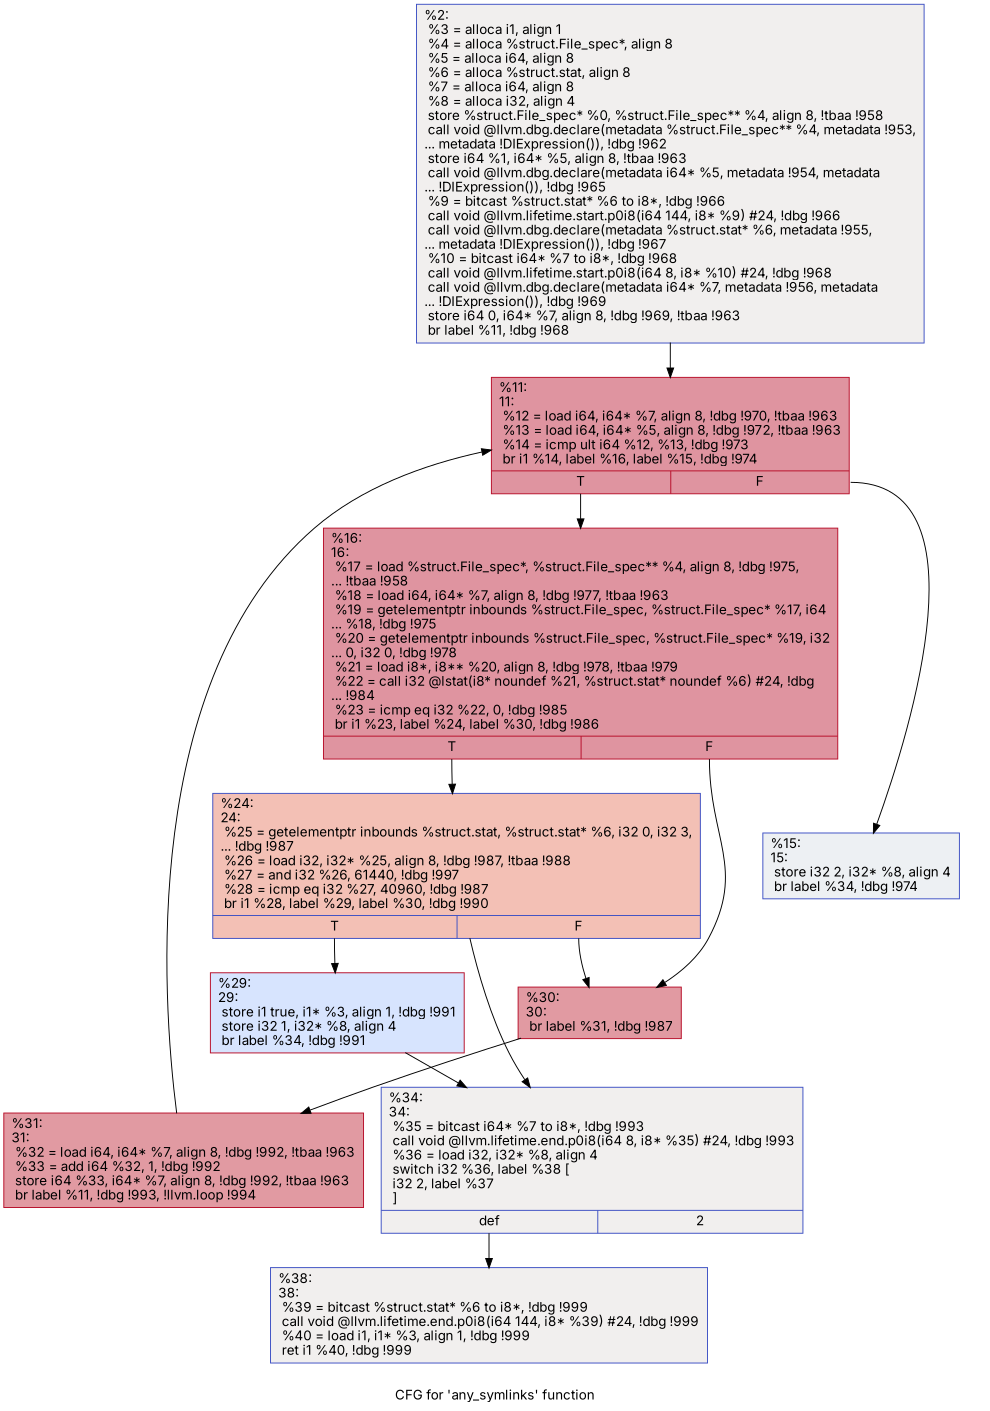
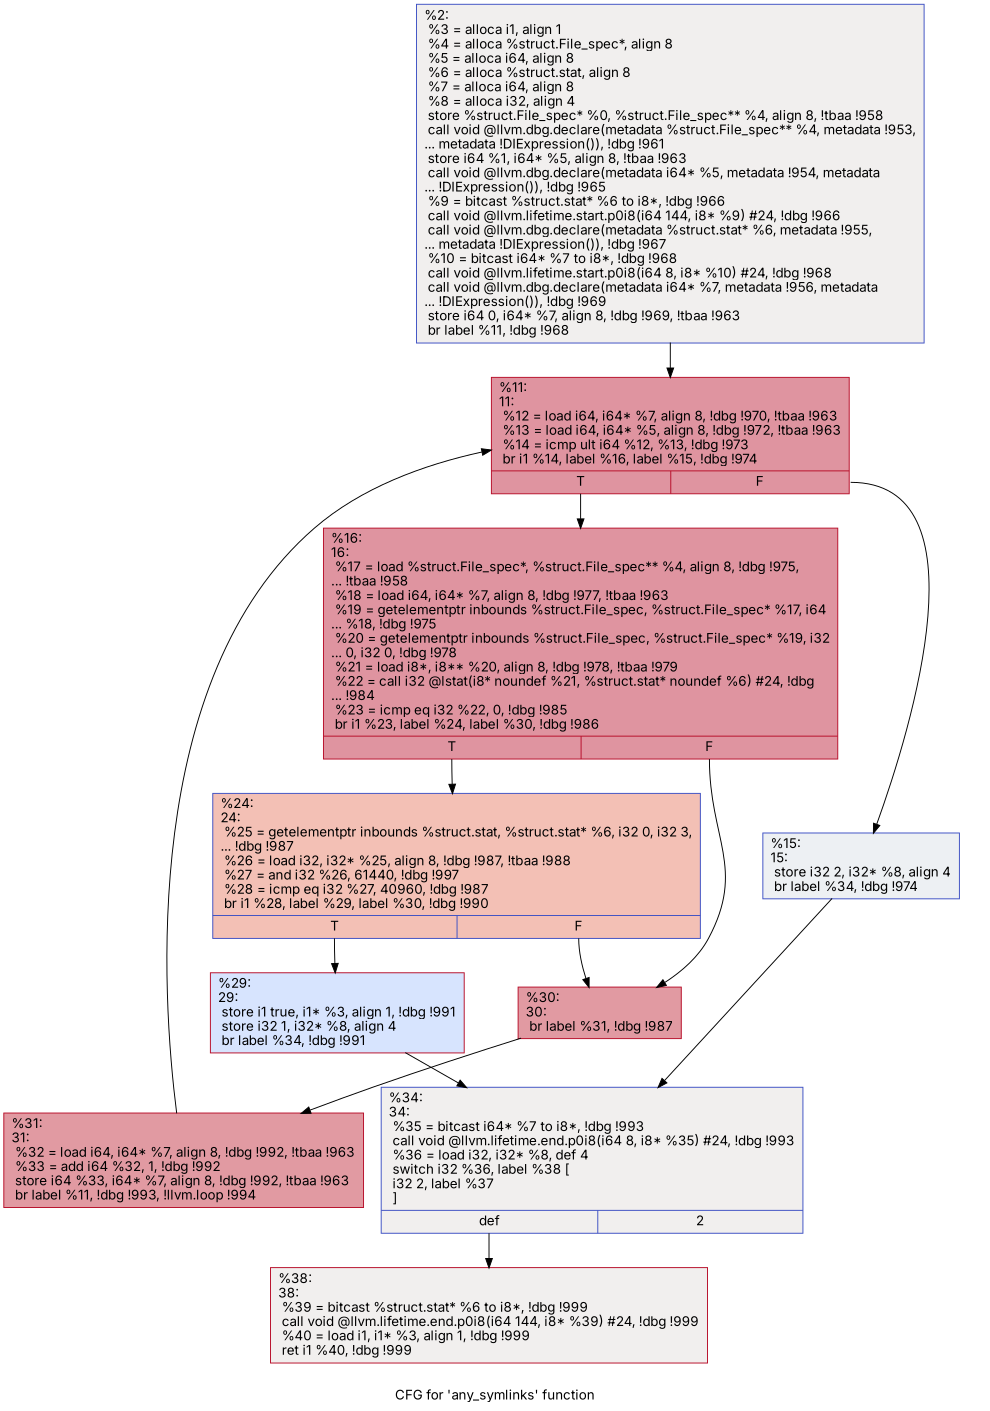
  digraph {
    fontname=Inter
    label="CFG for 'any_symlinks' function"
    node [color="#3d50c3ff" fillcolor="#e0dbd870" fontname=Inter shape=record style=filled]
    edge [fontname=Inter]
-   n1 [label="{%2:\l  %3 = alloca i1, align 1\l  %4 = alloca %struct.File_spec*, align 8\l  %5 = alloca i64, align 8\l  %6 = alloca %struct.stat, align 8\l  %7 = alloca i64, align 8\l  %8 = alloca i32, align 4\l  store %struct.File_spec* %0, %struct.File_spec** %4, align 8, !tbaa !958\l  call void @llvm.dbg.declare(metadata %struct.File_spec** %4, metadata !953,\l... metadata !DIExpression()), !dbg !962\l  store i64 %1, i64* %5, align 8, !tbaa !963\l  call void @llvm.dbg.declare(metadata i64* %5, metadata !954, metadata\l... !DIExpression()), !dbg !965\l  %9 = bitcast %struct.stat* %6 to i8*, !dbg !966\l  call void @llvm.lifetime.start.p0i8(i64 144, i8* %9) #24, !dbg !966\l  call void @llvm.dbg.declare(metadata %struct.stat* %6, metadata !955,\l... metadata !DIExpression()), !dbg !967\l  %10 = bitcast i64* %7 to i8*, !dbg !968\l  call void @llvm.lifetime.start.p0i8(i64 8, i8* %10) #24, !dbg !968\l  call void @llvm.dbg.declare(metadata i64* %7, metadata !956, metadata\l... !DIExpression()), !dbg !969\l  store i64 0, i64* %7, align 8, !dbg !969, !tbaa !963\l  br label %11, !dbg !968\l}"]
+   n1 [label="{%2:\l  %3 = alloca i1, align 1\l  %4 = alloca %struct.File_spec*, align 8\l  %5 = alloca i64, align 8\l  %6 = alloca %struct.stat, align 8\l  %7 = alloca i64, align 8\l  %8 = alloca i32, align 4\l  store %struct.File_spec* %0, %struct.File_spec** %4, align 8, !tbaa !958\l  call void @llvm.dbg.declare(metadata %struct.File_spec** %4, metadata !953,\l... metadata !DIExpression()), !dbg !961\l  store i64 %1, i64* %5, align 8, !tbaa !963\l  call void @llvm.dbg.declare(metadata i64* %5, metadata !954, metadata\l... !DIExpression()), !dbg !965\l  %9 = bitcast %struct.stat* %6 to i8*, !dbg !966\l  call void @llvm.lifetime.start.p0i8(i64 144, i8* %9) #24, !dbg !966\l  call void @llvm.dbg.declare(metadata %struct.stat* %6, metadata !955,\l... metadata !DIExpression()), !dbg !967\l  %10 = bitcast i64* %7 to i8*, !dbg !968\l  call void @llvm.lifetime.start.p0i8(i64 8, i8* %10) #24, !dbg !968\l  call void @llvm.dbg.declare(metadata i64* %7, metadata !956, metadata\l... !DIExpression()), !dbg !969\l  store i64 0, i64* %7, align 8, !dbg !969, !tbaa !963\l  br label %11, !dbg !968\l}"]
    n2 [color="#b70d28ff" fillcolor="#b70d2870" label="{%11:\l11:                                               \l  %12 = load i64, i64* %7, align 8, !dbg !970, !tbaa !963\l  %13 = load i64, i64* %5, align 8, !dbg !972, !tbaa !963\l  %14 = icmp ult i64 %12, %13, !dbg !973\l  br i1 %14, label %16, label %15, !dbg !974\l|{<s0>T|<s1>F}}"]
    n3 [color="#b70d28ff" fillcolor="#b70d2870" label="{%16:\l16:                                               \l  %17 = load %struct.File_spec*, %struct.File_spec** %4, align 8, !dbg !975,\l... !tbaa !958\l  %18 = load i64, i64* %7, align 8, !dbg !977, !tbaa !963\l  %19 = getelementptr inbounds %struct.File_spec, %struct.File_spec* %17, i64\l... %18, !dbg !975\l  %20 = getelementptr inbounds %struct.File_spec, %struct.File_spec* %19, i32\l... 0, i32 0, !dbg !978\l  %21 = load i8*, i8** %20, align 8, !dbg !978, !tbaa !979\l  %22 = call i32 @lstat(i8* noundef %21, %struct.stat* noundef %6) #24, !dbg\l... !984\l  %23 = icmp eq i32 %22, 0, !dbg !985\l  br i1 %23, label %24, label %30, !dbg !986\l|{<s0>T|<s1>F}}"]
    n4 [fillcolor="#d6dce470" label="{%15:\l15:                                               \l  store i32 2, i32* %8, align 4\l  br label %34, !dbg !974\l}"]
    n5 [fillcolor="#e5705870" label="{%24:\l24:                                               \l  %25 = getelementptr inbounds %struct.stat, %struct.stat* %6, i32 0, i32 3,\l... !dbg !987\l  %26 = load i32, i32* %25, align 8, !dbg !987, !tbaa !988\l  %27 = and i32 %26, 61440, !dbg !997\l  %28 = icmp eq i32 %27, 40960, !dbg !987\l  br i1 %28, label %29, label %30, !dbg !990\l|{<s0>T|<s1>F}}"]
    n6 [color="#b70d28ff" fillcolor="#bb1b2c70" label="{%30:\l30:                                               \l  br label %31, !dbg !987\l}"]
-   n7 [label="{%34:\l34:                                               \l  %35 = bitcast i64* %7 to i8*, !dbg !993\l  call void @llvm.lifetime.end.p0i8(i64 8, i8* %35) #24, !dbg !993\l  %36 = load i32, i32* %8, align 4\l  switch i32 %36, label %38 [\l    i32 2, label %37\l  ]\l|{<s0>def|<s1>2}}"]
+   n7 [label="{%34:\l34:                                               \l  %35 = bitcast i64* %7 to i8*, !dbg !993\l  call void @llvm.lifetime.end.p0i8(i64 8, i8* %35) #24, !dbg !993\l  %36 = load i32, i32* %8, def 4\l  switch i32 %36, label %38 [\l    i32 2, label %37\l  ]\l|{<s0>def|<s1>2}}"]
    n8 [color="#b70d28ff" fillcolor="#a5c3fe70" label="{%29:\l29:                                               \l  store i1 true, i1* %3, align 1, !dbg !991\l  store i32 1, i32* %8, align 4\l  br label %34, !dbg !991\l}"]
    n9 [color="#b70d28ff" fillcolor="#bb1b2c70" label="{%31:\l31:                                               \l  %32 = load i64, i64* %7, align 8, !dbg !992, !tbaa !963\l  %33 = add i64 %32, 1, !dbg !992\l  store i64 %33, i64* %7, align 8, !dbg !992, !tbaa !963\l  br label %11, !dbg !993, !llvm.loop !994\l}"]
-   n10 [label="{%38:\l38:                                               \l  %39 = bitcast %struct.stat* %6 to i8*, !dbg !999\l  call void @llvm.lifetime.end.p0i8(i64 144, i8* %39) #24, !dbg !999\l  %40 = load i1, i1* %3, align 1, !dbg !999\l  ret i1 %40, !dbg !999\l}"]
+   n10 [color="#b70d28ff" label="{%38:\l38:                                               \l  %39 = bitcast %struct.stat* %6 to i8*, !dbg !999\l  call void @llvm.lifetime.end.p0i8(i64 144, i8* %39) #24, !dbg !999\l  %40 = load i1, i1* %3, align 1, !dbg !999\l  ret i1 %40, !dbg !999\l}"]
    n1 -> n2
    n2 -> n3 [tailport=s0]
    n2 -> n4 [tailport=s1]
    n3 -> n5 [tailport=s0]
    n3 -> n6 [tailport=s1]
-   n5 -> n7
+   n4 -> n7
    n5 -> n6 [tailport=s1]
    n5 -> n8 [tailport=s0]
    n6 -> n9
    n7 -> n10 [tailport=s0]
    n8 -> n7
    n9 -> n2
  }
